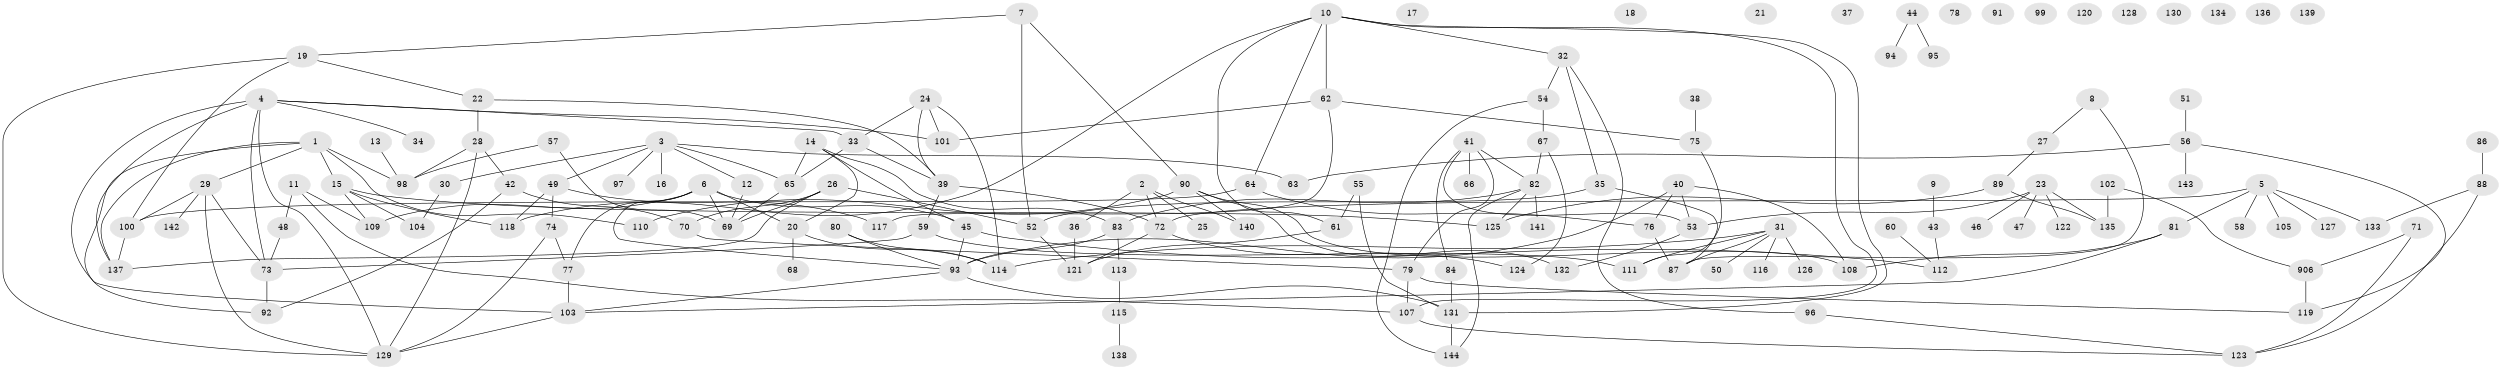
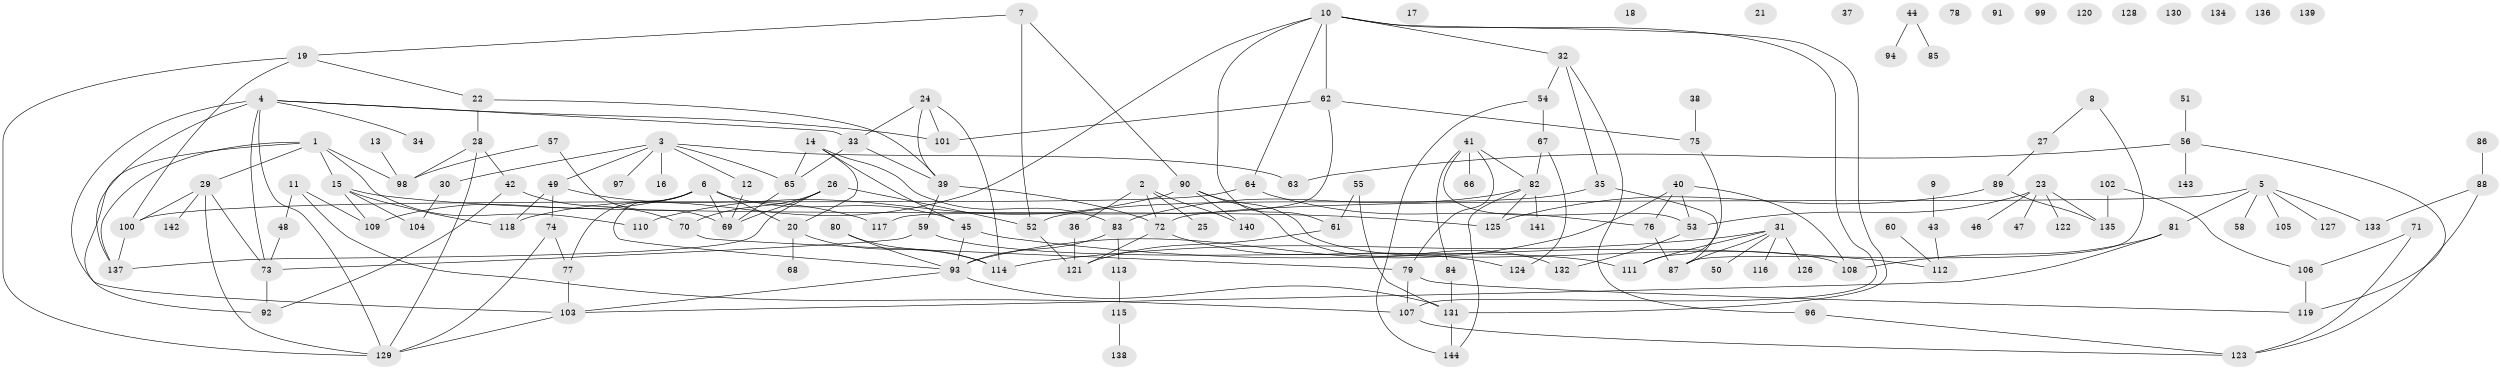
  graph {
    node [color=gray90 style=filled]
    1
    15
    29
    92
    98
    110
    137
    109
    118
    104
    125
    73
    129
    100
    142
    2
    25
    36
    72
    140
    121
    124
    3
    12
    16
    30
    49
    63
    65
    97
    69
    74
    117
    4
    33
    34
    101
    103
    39
    5
    58
    81
    105
    127
    133
    108
    6
    20
    45
    77
    93
    68
    114
    112
    131
    7
    19
    52
    90
    22
    132
    8
    27
    87
    89
    9
    43
    10
    32
    61
    62
    64
    107
    35
    54
    96
    75
    76
    123
    144
    11
    48
    13
    14
    83
    113
    17
    18
    28
    21
    42
    59
    23
    46
    47
    53
    122
    135
    24
    26
    70
    79
    31
    50
    111
    116
    126
    67
    37
    38
    40
    41
    66
    82
    84
    119
    141
    44
    94
-   95
+   95 [label=85]
    51
    56
    143
    55
    57
    60
    71
-   106 [label=906]
+   106
    78
    80
    115
    86
    88
    91
    99
    102
    138
    120
    128
    130
    134
    136
    139
    1 -- 15
    1 -- 29
    1 -- 92
    1 -- 98
    1 -- 110
    1 -- 137
    15 -- 109
    15 -- 118
    15 -- 104
    15 -- 125
    29 -- 73
    29 -- 129
    29 -- 100
    29 -- 142
    73 -- 92
    100 -- 137
    2 -- 25
    2 -- 36
    2 -- 72
    2 -- 140
    36 -- 121
    72 -- 121
    72 -- 124
    3 -- 12
    3 -- 16
    3 -- 30
    3 -- 49
    3 -- 63
    3 -- 65
    3 -- 97
    12 -- 69
    30 -- 104
    49 -- 118
    49 -- 74
    49 -- 117
    65 -- 69
    74 -- 129
    74 -- 77
    4 -- 137
    4 -- 73
    4 -- 129
    4 -- 33
    4 -- 34
    4 -- 101
    4 -- 103
    33 -- 65
    33 -- 39
    103 -- 129
    39 -- 72
    39 -- 59
    5 -- 72
    5 -- 58
    5 -- 81
    5 -- 105
    5 -- 127
    5 -- 133
    81 -- 103
    81 -- 108
    6 -- 109
    6 -- 69
    6 -- 20
    6 -- 45
    6 -- 77
    6 -- 93
    20 -- 68
    20 -- 114
    45 -- 93
    45 -- 112
    77 -- 103
    93 -- 103
    93 -- 131
    131 -- 144
    7 -- 19
    7 -- 52
    7 -- 90
    19 -- 129
    19 -- 100
    19 -- 22
    52 -- 121
    90 -- 110
    90 -- 140
    90 -- 108
    90 -- 132
    22 -- 39
    22 -- 28
    8 -- 27
    8 -- 87
    27 -- 89
    89 -- 125
    89 -- 135
    9 -- 43
    43 -- 112
    10 -- 118
    10 -- 131
    10 -- 32
    10 -- 61
    10 -- 62
    10 -- 64
    10 -- 107
    32 -- 35
    32 -- 54
    32 -- 96
    61 -- 121
    62 -- 117
    62 -- 101
    62 -- 75
    64 -- 100
    64 -- 76
    107 -- 123
    35 -- 52
    35 -- 87
    54 -- 144
    54 -- 67
    96 -- 123
    75 -- 111
    76 -- 87
    11 -- 109
    11 -- 107
    11 -- 48
    48 -- 73
    13 -- 98
    14 -- 65
    14 -- 20
    14 -- 45
    14 -- 83
    83 -- 93
    83 -- 113
    113 -- 115
    28 -- 98
    28 -- 129
    28 -- 42
    42 -- 92
    42 -- 70
    59 -- 73
    59 -- 111
    23 -- 46
    23 -- 47
    23 -- 53
    23 -- 122
    23 -- 135
    53 -- 132
    24 -- 33
    24 -- 101
    24 -- 39
    24 -- 114
    26 -- 137
    26 -- 69
    26 -- 52
    26 -- 70
    70 -- 79
    79 -- 107
    79 -- 119
    31 -- 114
    31 -- 87
    31 -- 50
    31 -- 111
    31 -- 116
    31 -- 126
    67 -- 124
    67 -- 82
    38 -- 75
    40 -- 108
    40 -- 93
    40 -- 76
    40 -- 53
    41 -- 53
    41 -- 79
    41 -- 66
    41 -- 82
    41 -- 84
    82 -- 125
    82 -- 144
    82 -- 83
    82 -- 141
    84 -- 131
    44 -- 94
    44 -- 95
    51 -- 56
    56 -- 63
    56 -- 119
    56 -- 143
    55 -- 131
    55 -- 61
    57 -- 98
    57 -- 69
    60 -- 112
    71 -- 123
    71 -- 106
    106 -- 119
    80 -- 93
    80 -- 114
    115 -- 138
    86 -- 88
    88 -- 133
    88 -- 123
    102 -- 135
    102 -- 106
  }
